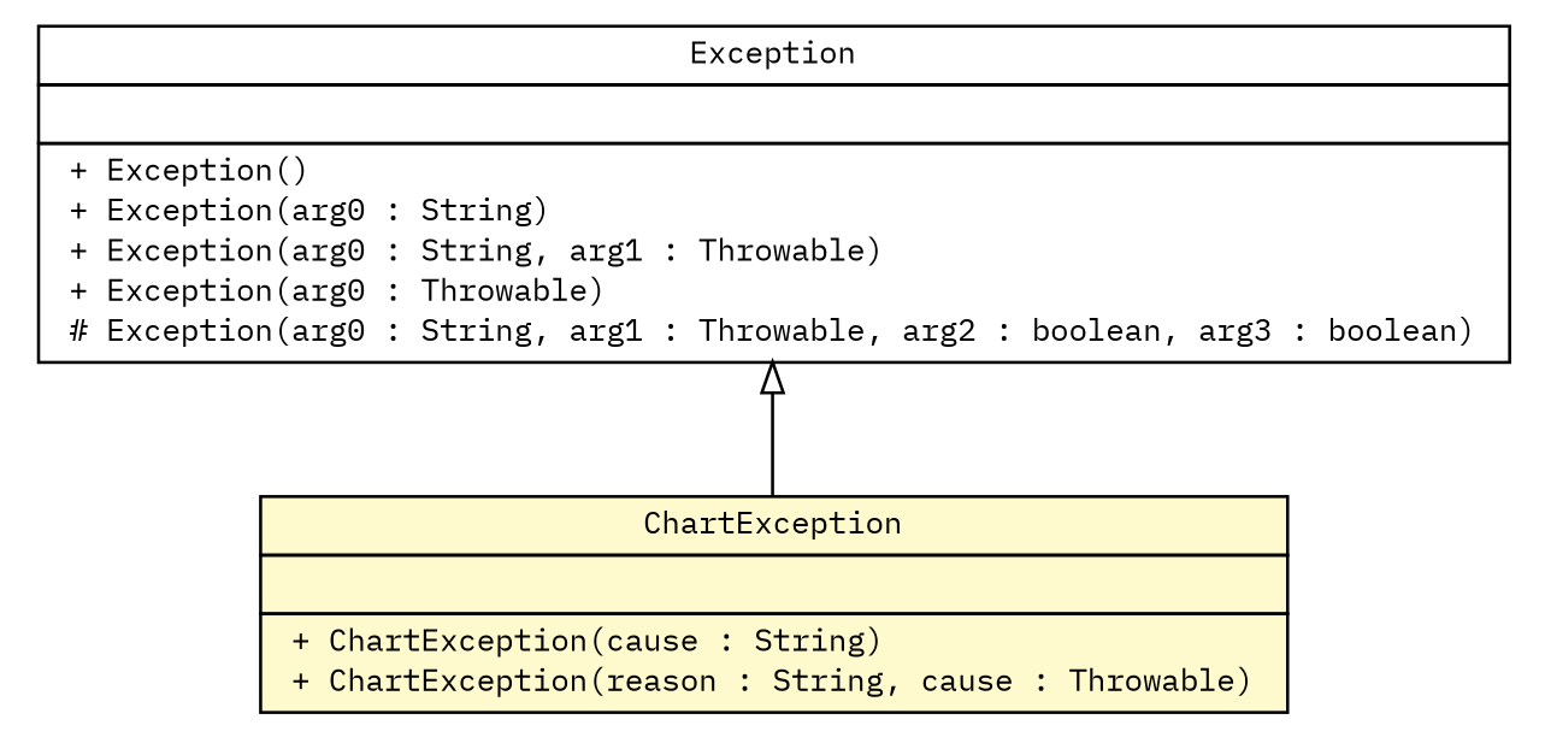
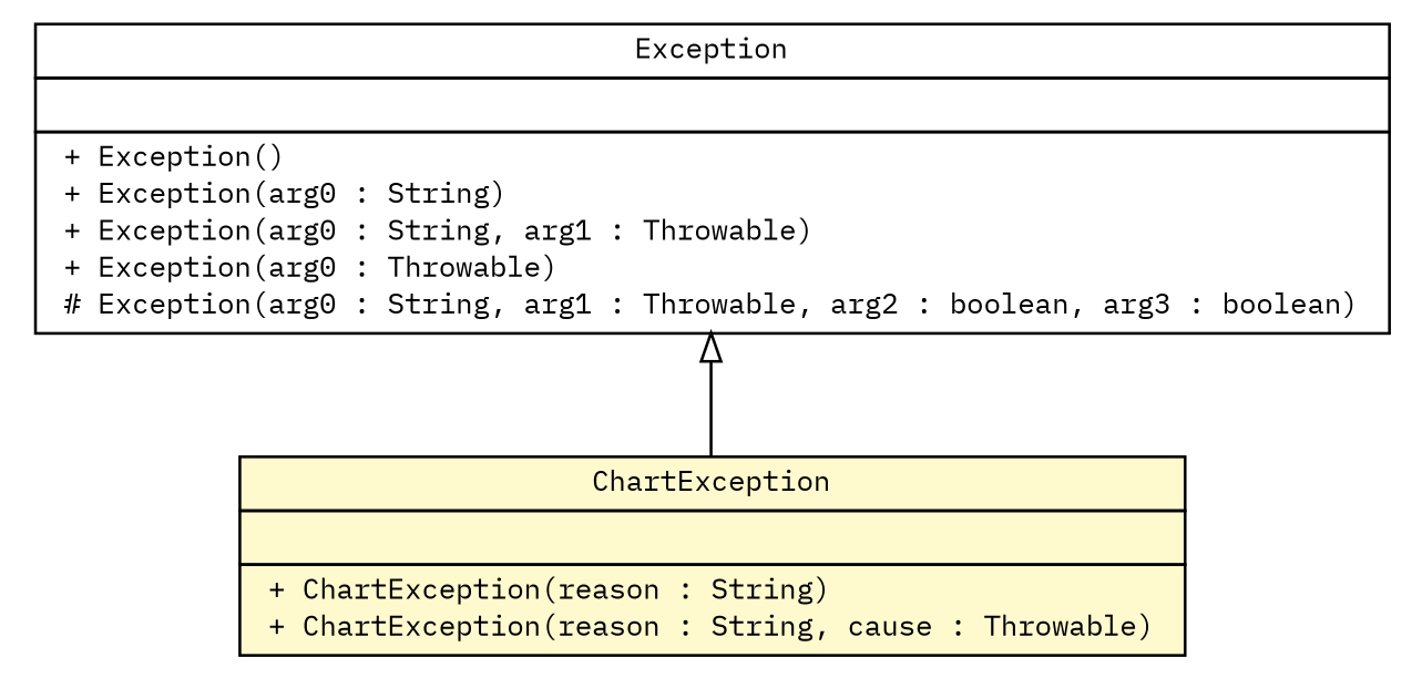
  digraph {
    nodesep=0.25
    ranksep=0.5
    fontname="IBM Plex Mono"
    node [fontcolor=black fontname="IBM Plex Mono" fontsize=10.0 shape=plaintext]
-   n1 [label=<<table title="sorcer.ssb.tools.plugin.browser.graph.ChartException" border="0" cellborder="1" cellspacing="0" cellpadding="2" port="p" bgcolor="lemonChiffon" href="./ChartException.html"> 		<tr><td><table border="0" cellspacing="0" cellpadding="1"> <tr><td align="center" balign="center"> ChartException </td></tr> 		</table></td></tr> 		<tr><td><table border="0" cellspacing="0" cellpadding="1"> <tr><td align="left" balign="left">  </td></tr> 		</table></td></tr> 		<tr><td><table border="0" cellspacing="0" cellpadding="1"> <tr><td align="left" balign="left"> + ChartException(cause : String) </td></tr> <tr><td align="left" balign="left"> + ChartException(reason : String, cause : Throwable) </td></tr> 		</table></td></tr> 		</table>>]
+   n1 [label=<<table title="sorcer.ssb.tools.plugin.browser.graph.ChartException" border="0" cellborder="1" cellspacing="0" cellpadding="2" port="p" bgcolor="lemonChiffon" href="./ChartException.html"> 		<tr><td><table border="0" cellspacing="0" cellpadding="1"> <tr><td align="center" balign="center"> ChartException </td></tr> 		</table></td></tr> 		<tr><td><table border="0" cellspacing="0" cellpadding="1"> <tr><td align="left" balign="left">  </td></tr> 		</table></td></tr> 		<tr><td><table border="0" cellspacing="0" cellpadding="1"> <tr><td align="left" balign="left"> + ChartException(reason : String) </td></tr> <tr><td align="left" balign="left"> + ChartException(reason : String, cause : Throwable) </td></tr> 		</table></td></tr> 		</table>>]
    n2 [label=<<table title="java.lang.Exception" border="0" cellborder="1" cellspacing="0" cellpadding="2" port="p" href="http://docs.oracle.com/javase/7/docs/api/java/lang/Exception.html"> 		<tr><td><table border="0" cellspacing="0" cellpadding="1"> <tr><td align="center" balign="center"> Exception </td></tr> 		</table></td></tr> 		<tr><td><table border="0" cellspacing="0" cellpadding="1"> <tr><td align="left" balign="left">  </td></tr> 		</table></td></tr> 		<tr><td><table border="0" cellspacing="0" cellpadding="1"> <tr><td align="left" balign="left"> + Exception() </td></tr> <tr><td align="left" balign="left"> + Exception(arg0 : String) </td></tr> <tr><td align="left" balign="left"> + Exception(arg0 : String, arg1 : Throwable) </td></tr> <tr><td align="left" balign="left"> + Exception(arg0 : Throwable) </td></tr> <tr><td align="left" balign="left"> # Exception(arg0 : String, arg1 : Throwable, arg2 : boolean, arg3 : boolean) </td></tr> 		</table></td></tr> 		</table>>]
    n2 -> n1 [arrowtail=empty dir=back fontname="IBM Plex Mono" fontsize=10 headport=p labelfontname=Helvetica labelfontsize=10 tailport=p]
  }
